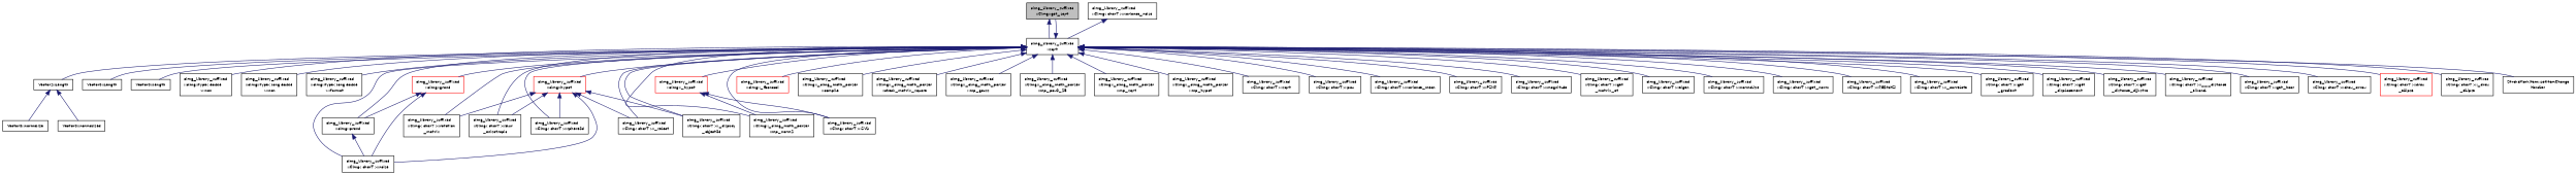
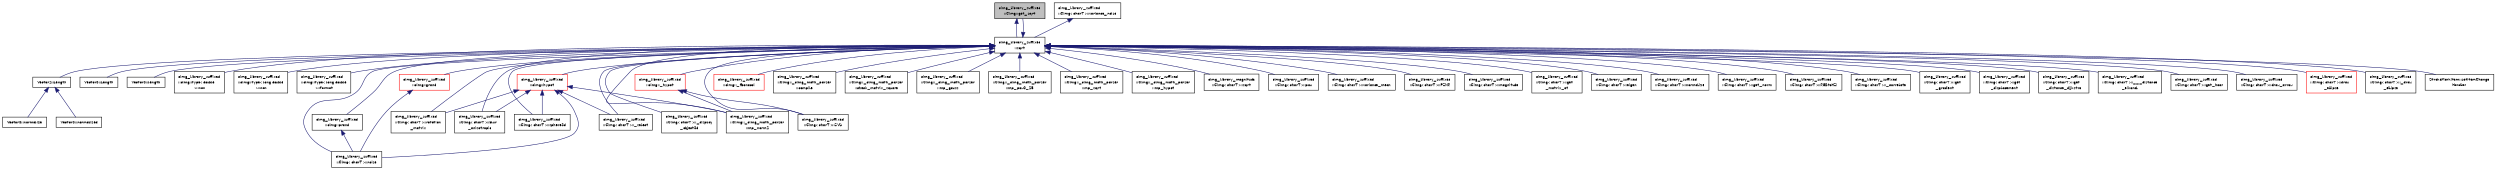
  digraph {
    fontname="Patrick Hand"
    rankdir=TB
    node [color=black fillcolor=white fontname="Patrick Hand" fontsize=10 shape=record style=filled]
    edge [color=midnightblue dir=back fontname="Patrick Hand" fontsize=10 labelfontname=Helvetica labelfontsize=10 style=solid]
    n1 [fillcolor=grey75 fontcolor=black height=0.2 label="cimg_library_suffixed\l::CImg::get_sqrt" width=0.4]
    n2 [height=0.2 label="cimg_library_suffixed\l::sqrt" width=0.4]
    n3 [height=0.2 label="Vector2::Length" width=0.4]
    n4 [height=0.2 label="Vector3::Length" width=0.4]
    n5 [height=0.2 label="Vector3::length" width=0.4]
    n6 [height=0.2 label="cimg_library_suffixed\l::cimg::type\< double\l \>::nan" width=0.4]
    n7 [height=0.2 label="cimg_library_suffixed\l::cimg::type\< long double\l \>::nan" width=0.4]
    n8 [height=0.2 label="cimg_library_suffixed\l::cimg::type\< long double\l \>::format" width=0.4]
    n9 [color=red height=0.2 label="cimg_library_suffixed\l::cimg::grand" width=0.4]
    n10 [height=0.2 label="cimg_library_suffixed\l::cimg::prand" width=0.4]
    n11 [height=0.2 label="cimg_library_suffixed\l::CImg\< charT \>::noise" width=0.4]
    n12 [color=red height=0.2 label="cimg_library_suffixed\l::cimg::hypot" width=0.4]
    n13 [height=0.2 label="cimg_library_suffixed\l::CImg\< charT \>::rotation\l_matrix" width=0.4]
    n14 [height=0.2 label="cimg_library_suffixed\l::CImg\< charT \>::blur\l_anisotropic" width=0.4]
    n15 [height=0.2 label="cimg_library_suffixed\l::CImg\< charT \>::sphere3d" width=0.4]
    n16 [height=0.2 label="cimg_library_suffixed\l::CImg\< charT \>::_select" width=0.4]
    n17 [height=0.2 label="cimg_library_suffixed\l::CImg\< charT \>::_display\l_object3d" width=0.4]
    n18 [color=red height=0.2 label="cimg_library_suffixed\l::cimg::_hypot" width=0.4]
    n19 [height=0.2 label="cimg_library_suffixed\l::CImg::_cimg_math_parser\l::mp_norm2" width=0.4]
    n20 [height=0.2 label="cimg_library_suffixed\l::CImg\< charT \>::SVD" width=0.4]
    n21 [color=red height=0.2 label="cimg_library_suffixed\l::cimg::_fibonacci" width=0.4]
    n22 [height=0.2 label="cimg_library_suffixed\l::CImg::_cimg_math_parser\l::compile" width=0.4]
    n23 [height=0.2 label="cimg_library_suffixed\l::CImg::_cimg_math_parser\l::check_matrix_square" width=0.4]
    n24 [height=0.2 label="cimg_library_suffixed\l::CImg::_cimg_math_parser\l::mp_gauss" width=0.4]
    n25 [height=0.2 label="cimg_library_suffixed\l::CImg::_cimg_math_parser\l::mp_pow0_25" width=0.4]
    n26 [height=0.2 label="cimg_library_suffixed\l::CImg::_cimg_math_parser\l::mp_sqrt" width=0.4]
    n27 [height=0.2 label="cimg_library_suffixed\l::CImg::_cimg_math_parser\l::mp_hypot" width=0.4]
-   n28 [height=0.2 label="cimg_library_suffixed\l::CImg\< charT \>::sqrt" width=0.4]
+   n28 [height=0.2 label="cimg_library_magnitude\l::CImg\< charT \>::sqrt" width=0.4]
    n29 [height=0.2 label="cimg_library_suffixed\l::CImg\< charT \>::pow" width=0.4]
    n30 [height=0.2 label="cimg_library_suffixed\l::CImg\< charT \>::variance_mean" width=0.4]
    n31 [height=0.2 label="cimg_library_suffixed\l::CImg\< charT \>::PSNR" width=0.4]
    n32 [height=0.2 label="cimg_library_suffixed\l::CImg\< charT \>::magnitude" width=0.4]
    n33 [height=0.2 label="cimg_library_suffixed\l::CImg\< charT \>::get\l_matrix_at" width=0.4]
    n34 [height=0.2 label="cimg_library_suffixed\l::CImg\< charT \>::eigen" width=0.4]
    n35 [height=0.2 label="cimg_library_suffixed\l::CImg\< charT \>::normalize" width=0.4]
    n36 [height=0.2 label="cimg_library_suffixed\l::CImg\< charT \>::get_norm" width=0.4]
    n37 [height=0.2 label="cimg_library_suffixed\l::CImg\< charT \>::RGBtoHSI" width=0.4]
    n38 [height=0.2 label="cimg_library_suffixed\l::CImg\< charT \>::_correlate" width=0.4]
    n39 [height=0.2 label="cimg_library_suffixed\l::CImg\< charT \>::get\l_gradient" width=0.4]
    n40 [height=0.2 label="cimg_library_suffixed\l::CImg\< charT \>::get\l_displacement" width=0.4]
    n41 [height=0.2 label="cimg_library_suffixed\l::CImg\< charT \>::get\l_distance_dijkstra" width=0.4]
    n42 [height=0.2 label="cimg_library_suffixed\l::CImg\< charT \>::___distance\l_eikonal" width=0.4]
    n43 [height=0.2 label="cimg_library_suffixed\l::CImg\< charT \>::get_haar" width=0.4]
    n44 [height=0.2 label="cimg_library_suffixed\l::CImg\< charT \>::draw_arrow" width=0.4]
    n45 [color=red height=0.2 label="cimg_library_suffixed\l::CImg\< charT \>::draw\l_ellipse" width=0.4]
    n46 [height=0.2 label="cimg_library_suffixed\l::CImg\< charT \>::_draw\l_ellipse" width=0.4]
    n47 [height=0.2 label="StrokeMarkItem::setItemChange\lHandler" width=0.4]
    n48 [height=0.2 label="Vector3::normalized" width=0.4]
    n49 [height=0.2 label="Vector3::normalize" width=0.4]
    n50 [height=0.2 label="cimg_library_suffixed\l::CImg\< charT \>::variance_noise" width=0.4]
    n1 -> n2
    n2 -> n1
    n2 -> n3
    n2 -> n4
    n2 -> n5
    n2 -> n6
    n2 -> n7
    n2 -> n8
    n2 -> n9
    n2 -> n10
    n2 -> n11
    n2 -> n12
    n2 -> n13
    n2 -> n14
    n2 -> n15
    n2 -> n16
    n2 -> n17
    n2 -> n18
    n2 -> n19
    n2 -> n20
    n2 -> n21
    n2 -> n22
    n2 -> n23
    n2 -> n24
    n2 -> n25
    n2 -> n26
    n2 -> n27
    n2 -> n28
    n2 -> n29
    n2 -> n30
    n2 -> n31
    n2 -> n32
    n2 -> n33
    n2 -> n34
    n2 -> n35
    n2 -> n36
    n2 -> n37
    n2 -> n38
    n2 -> n39
    n2 -> n40
    n2 -> n41
    n2 -> n42
    n2 -> n43
    n2 -> n44
    n2 -> n45
    n2 -> n46
    n2 -> n47
    n3 -> n48
    n3 -> n49
-   n9 -> n10
    n9 -> n11
    n10 -> n11
    n12 -> n11
    n12 -> n13
    n12 -> n14
    n12 -> n15
    n12 -> n16
-   n12 -> n17
+   n12 -> n19
    n18 -> n19
    n18 -> n20
    n50 -> n2
  }
